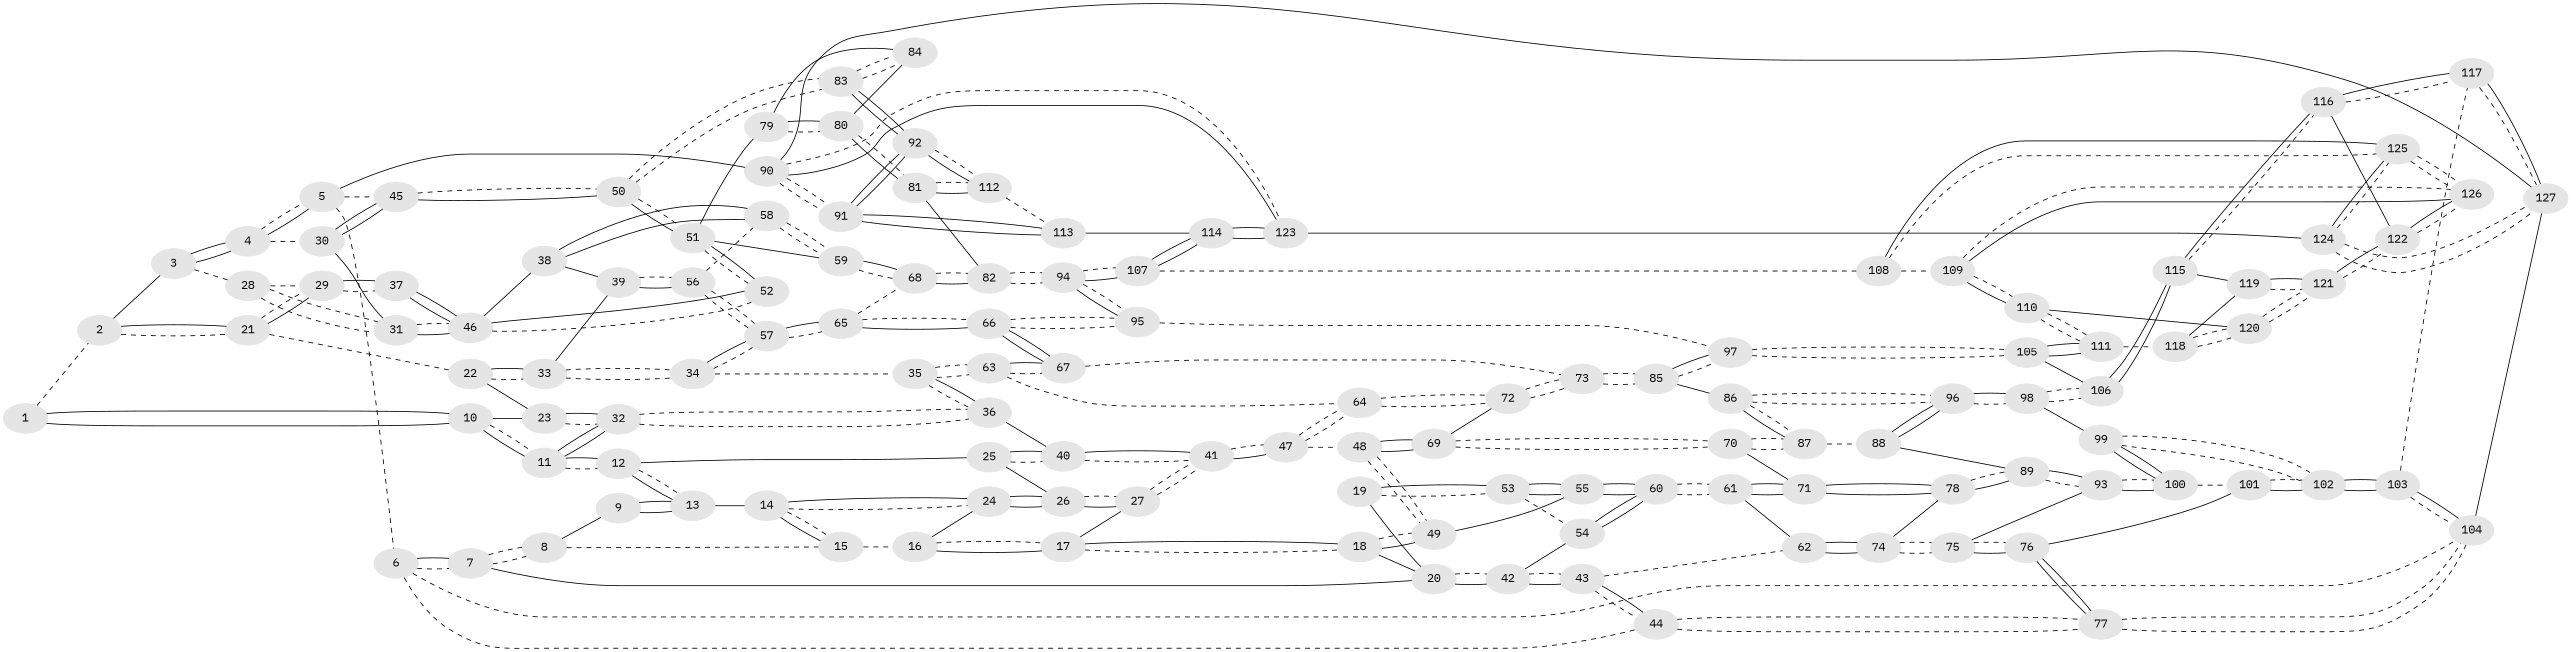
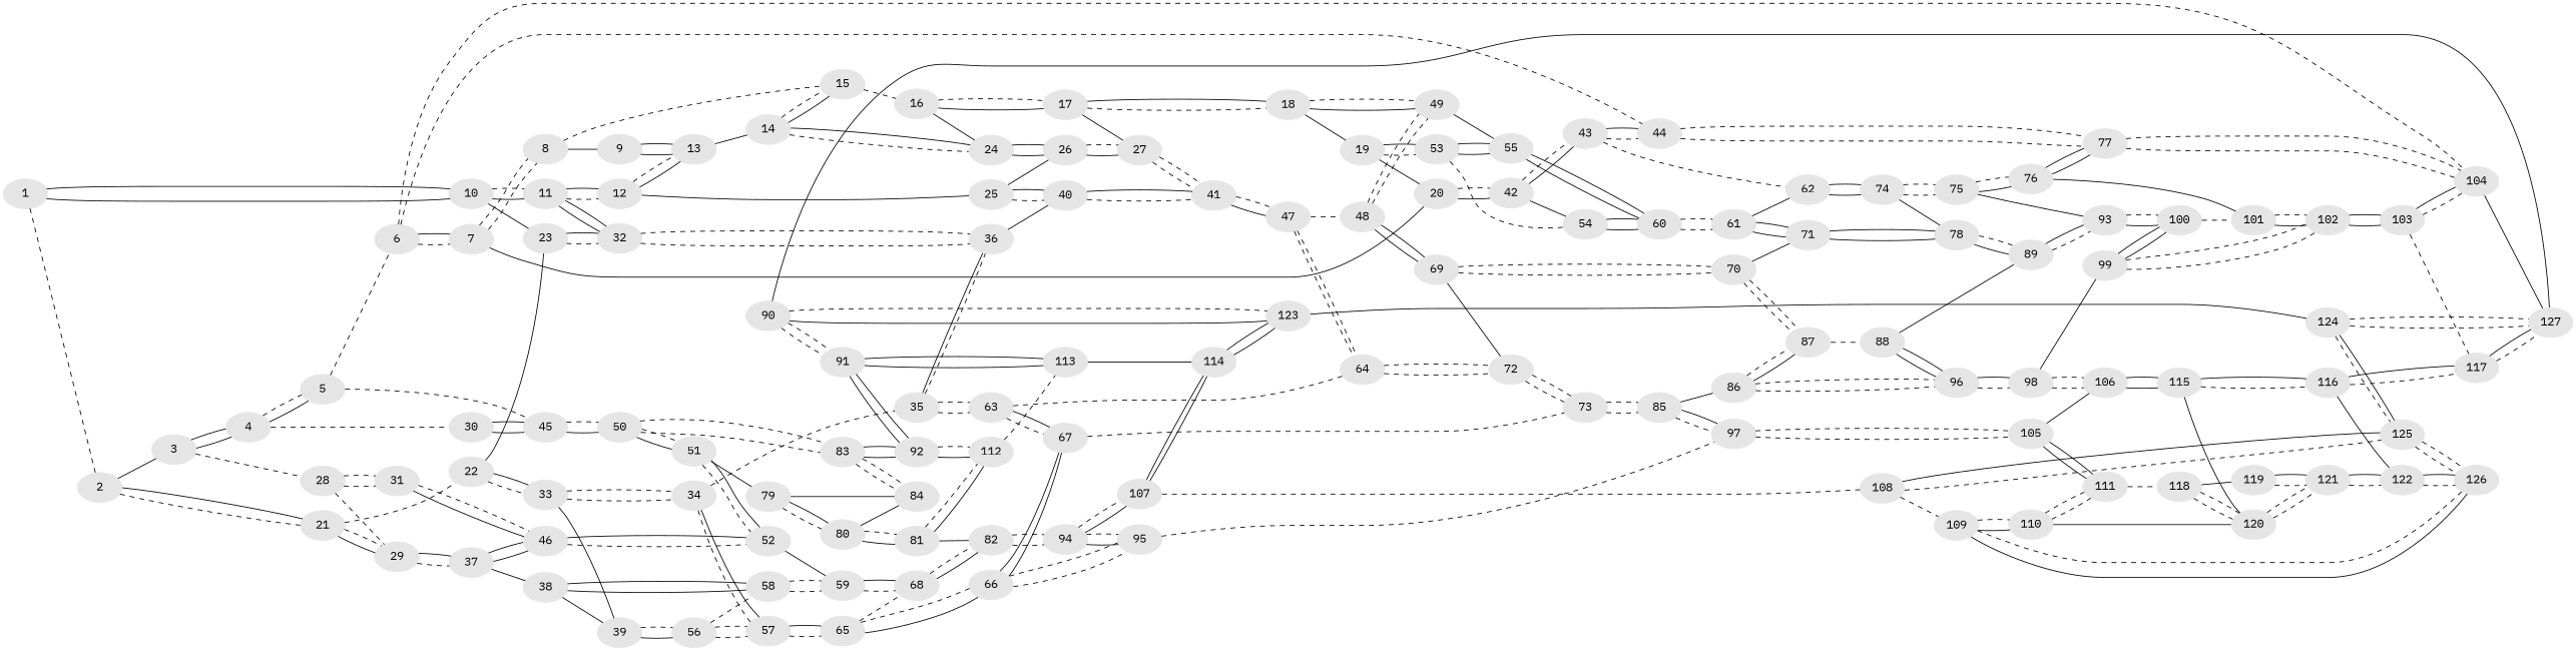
  graph {
    fontname="IBM Plex Mono"
    rankdir=LR
    node [color=gray90 fontname="IBM Plex Mono" style=filled]
    edge [fontname="IBM Plex Mono" style=solid]
    1
    2
    10
    3
    21
    11
    23
    4
    28
    22
    29
    5
    30
    31
    6
    45
    90
    7
    44
    104
    50
    91
    123
    127
    8
    20
    77
    9
    15
    42
    13
    16
    14
    12
    32
    25
    36
    26
    40
    24
    17
    18
    27
    19
    49
    41
    53
    55
    54
    43
    33
    37
    34
    39
    47
    46
    38
    52
    35
    57
    56
    63
    65
    64
    67
    58
    59
    48
    62
    60
    74
    51
    83
    69
    72
    70
    79
    84
    92
    80
    68
    61
    66
    82
    71
    78
    75
    73
    95
    97
    85
    94
    87
    88
    89
    86
    76
    93
    101
    100
    102
    81
    112
    113
    107
    96
    105
    98
    124
    114
    108
    99
    106
    111
    115
    103
    117
    118
    116
    119
    109
    125
    110
    126
    120
    121
    122
    1 -- 2 [style=dashed]
    1 -- 10
    1 -- 10
    2 -- 3
    2 -- 21 [style=dashed]
    2 -- 21
    10 -- 11
    10 -- 11 [style=dashed]
    10 -- 23
    3 -- 4
    3 -- 4
    3 -- 28 [style=dashed]
    21 -- 22 [style=dashed]
    21 -- 29
    21 -- 29 [style=dashed]
    11 -- 12 [style=dashed]
    11 -- 12
    11 -- 32
    11 -- 32
    23 -- 32 [style=dashed]
    23 -- 32
    4 -- 5
    4 -- 5 [style=dashed]
    4 -- 30 [style=dashed]
    28 -- 29 [style=dashed]
    28 -- 31 [style=dashed]
    28 -- 31 [style=dashed]
    22 -- 23
    22 -- 33 [style=dashed]
    22 -- 33
    29 -- 37 [style=dashed]
    29 -- 37
    5 -- 6 [style=dashed]
    5 -- 45 [style=dashed]
-   5 -- 90
-   30 -- 31
    30 -- 45
    30 -- 45
    31 -- 46
    31 -- 46 [style=dashed]
    6 -- 7 [style=dashed]
    6 -- 7
    6 -- 44 [style=dashed]
    6 -- 104 [style=dashed]
    45 -- 50
    45 -- 50 [style=dashed]
    90 -- 91 [style=dashed]
    90 -- 91 [style=dashed]
    90 -- 123
    90 -- 123 [style=dashed]
    90 -- 127
    7 -- 8 [style=dashed]
    7 -- 8 [style=dashed]
    7 -- 20
    44 -- 77 [style=dashed]
    44 -- 77 [style=dashed]
    104 -- 127
    50 -- 51
    50 -- 51 [style=dashed]
    50 -- 83 [style=dashed]
    50 -- 83 [style=dashed]
    91 -- 92
    91 -- 92
    91 -- 113
    91 -- 113
    123 -- 124
    8 -- 9
    8 -- 15 [style=dashed]
    20 -- 42
    20 -- 42 [style=dashed]
    77 -- 104 [style=dashed]
    77 -- 104 [style=dashed]
    9 -- 13
    9 -- 13
    15 -- 16 [style=dashed]
    42 -- 54
    42 -- 43
    42 -- 43 [style=dashed]
    13 -- 14
    16 -- 24
    16 -- 17
    16 -- 17 [style=dashed]
    14 -- 15
    14 -- 15 [style=dashed]
    14 -- 24 [style=dashed]
    14 -- 24
    12 -- 13
    12 -- 13 [style=dashed]
    12 -- 25
    32 -- 36 [style=dashed]
    32 -- 36 [style=dashed]
    25 -- 26
    25 -- 40 [style=dashed]
    25 -- 40
    36 -- 40
    26 -- 27
    26 -- 27 [style=dashed]
    40 -- 41 [style=dashed]
    40 -- 41
    24 -- 26
    24 -- 26
    17 -- 18 [style=dashed]
    17 -- 18
    17 -- 27
-   18 -- 20
+   18 -- 19
    18 -- 49
    18 -- 49 [style=dashed]
    27 -- 41 [style=dashed]
    27 -- 41 [style=dashed]
    19 -- 20
    19 -- 53 [style=dashed]
    19 -- 53
    49 -- 55
    41 -- 47
    41 -- 47 [style=dashed]
    53 -- 55
    53 -- 55
    53 -- 54 [style=dashed]
    55 -- 60
    55 -- 60
    54 -- 60
    54 -- 60
    43 -- 44 [style=dashed]
    43 -- 44
    43 -- 62 [style=dashed]
    33 -- 34 [style=dashed]
    33 -- 34 [style=dashed]
    33 -- 39
    37 -- 46
    37 -- 46
-   46 -- 38
+   37 -- 38
    34 -- 35 [style=dashed]
    34 -- 57 [style=dashed]
    34 -- 57
    39 -- 56
    39 -- 56 [style=dashed]
    47 -- 64 [style=dashed]
    47 -- 64 [style=dashed]
    47 -- 48 [style=dashed]
    46 -- 52 [style=dashed]
    46 -- 52
    38 -- 39
    38 -- 58
    38 -- 58
-   51 -- 59
+   52 -- 59
    35 -- 36 [style=dashed]
    35 -- 36
    35 -- 63 [style=dashed]
    35 -- 63 [style=dashed]
    57 -- 65 [style=dashed]
    57 -- 65
    56 -- 57 [style=dashed]
    56 -- 57 [style=dashed]
    56 -- 58 [style=dashed]
    63 -- 64 [style=dashed]
    63 -- 67 [style=dashed]
    63 -- 67
    65 -- 68 [style=dashed]
    65 -- 66
    65 -- 66 [style=dashed]
    64 -- 72 [style=dashed]
    64 -- 72 [style=dashed]
    67 -- 73 [style=dashed]
    58 -- 59 [style=dashed]
    58 -- 59 [style=dashed]
    59 -- 68 [style=dashed]
    59 -- 68
    48 -- 49 [style=dashed]
    48 -- 49 [style=dashed]
    48 -- 69
    48 -- 69
    62 -- 74
    62 -- 74
    60 -- 61 [style=dashed]
    60 -- 61 [style=dashed]
    74 -- 78
    74 -- 75 [style=dashed]
    74 -- 75 [style=dashed]
    51 -- 52 [style=dashed]
    51 -- 52
    51 -- 79
    83 -- 84 [style=dashed]
    83 -- 84 [style=dashed]
    83 -- 92
    83 -- 92
    69 -- 72
    69 -- 70 [style=dashed]
    69 -- 70 [style=dashed]
    72 -- 73 [style=dashed]
    72 -- 73 [style=dashed]
    70 -- 71
    70 -- 87 [style=dashed]
    70 -- 87 [style=dashed]
    79 -- 84
    79 -- 80 [style=dashed]
    79 -- 80
    92 -- 112
    92 -- 112 [style=dashed]
    80 -- 84
    80 -- 81
    80 -- 81 [style=dashed]
    68 -- 82
    68 -- 82 [style=dashed]
    61 -- 62
    61 -- 71
    61 -- 71
    66 -- 67
    66 -- 67
    66 -- 95 [style=dashed]
    66 -- 95 [style=dashed]
    82 -- 94 [style=dashed]
    82 -- 94 [style=dashed]
    71 -- 78
    71 -- 78
    78 -- 89
    78 -- 89 [style=dashed]
    75 -- 76
    75 -- 76 [style=dashed]
    75 -- 93
    73 -- 85 [style=dashed]
    73 -- 85 [style=dashed]
    95 -- 97 [style=dashed]
    97 -- 105 [style=dashed]
    97 -- 105 [style=dashed]
    85 -- 97 [style=dashed]
    85 -- 97
    85 -- 86
    94 -- 95
    94 -- 95 [style=dashed]
    94 -- 107
    94 -- 107 [style=dashed]
    87 -- 88 [style=dashed]
    88 -- 89
    88 -- 96
    88 -- 96
    89 -- 93 [style=dashed]
    89 -- 93
    86 -- 87
    86 -- 87 [style=dashed]
    86 -- 96 [style=dashed]
    86 -- 96 [style=dashed]
    76 -- 77
    76 -- 77
    76 -- 101
    93 -- 100
    93 -- 100 [style=dashed]
    101 -- 102
    101 -- 102 [style=dashed]
    100 -- 101 [style=dashed]
    102 -- 103
    102 -- 103
    81 -- 82
    81 -- 112
    81 -- 112 [style=dashed]
    112 -- 113 [style=dashed]
    113 -- 114
    107 -- 114
    107 -- 114
    107 -- 108 [style=dashed]
    96 -- 98 [style=dashed]
    96 -- 98
    105 -- 106
    105 -- 111
    105 -- 111
    98 -- 99
    98 -- 106 [style=dashed]
    98 -- 106 [style=dashed]
    124 -- 127 [style=dashed]
    124 -- 127 [style=dashed]
    124 -- 125 [style=dashed]
    124 -- 125
    114 -- 123
    114 -- 123
    108 -- 109 [style=dashed]
    108 -- 125 [style=dashed]
    108 -- 125
    99 -- 100
    99 -- 100
    99 -- 102 [style=dashed]
    99 -- 102 [style=dashed]
    106 -- 115
    106 -- 115
    111 -- 118 [style=dashed]
    115 -- 116 [style=dashed]
    115 -- 116
-   115 -- 119
+   115 -- 120
    103 -- 104 [style=dashed]
    103 -- 104
    103 -- 117 [style=dashed]
    117 -- 127 [style=dashed]
    117 -- 127
    118 -- 119
    118 -- 120 [style=dashed]
    118 -- 120 [style=dashed]
    116 -- 117 [style=dashed]
    116 -- 117
    116 -- 122
    119 -- 121 [style=dashed]
    119 -- 121
    109 -- 110
    109 -- 110 [style=dashed]
    109 -- 126
    109 -- 126 [style=dashed]
    125 -- 126 [style=dashed]
    125 -- 126 [style=dashed]
    110 -- 111 [style=dashed]
    110 -- 111 [style=dashed]
    110 -- 120
    120 -- 121 [style=dashed]
    120 -- 121 [style=dashed]
    121 -- 122 [style=dashed]
    121 -- 122
    122 -- 126 [style=dashed]
    122 -- 126
  }
